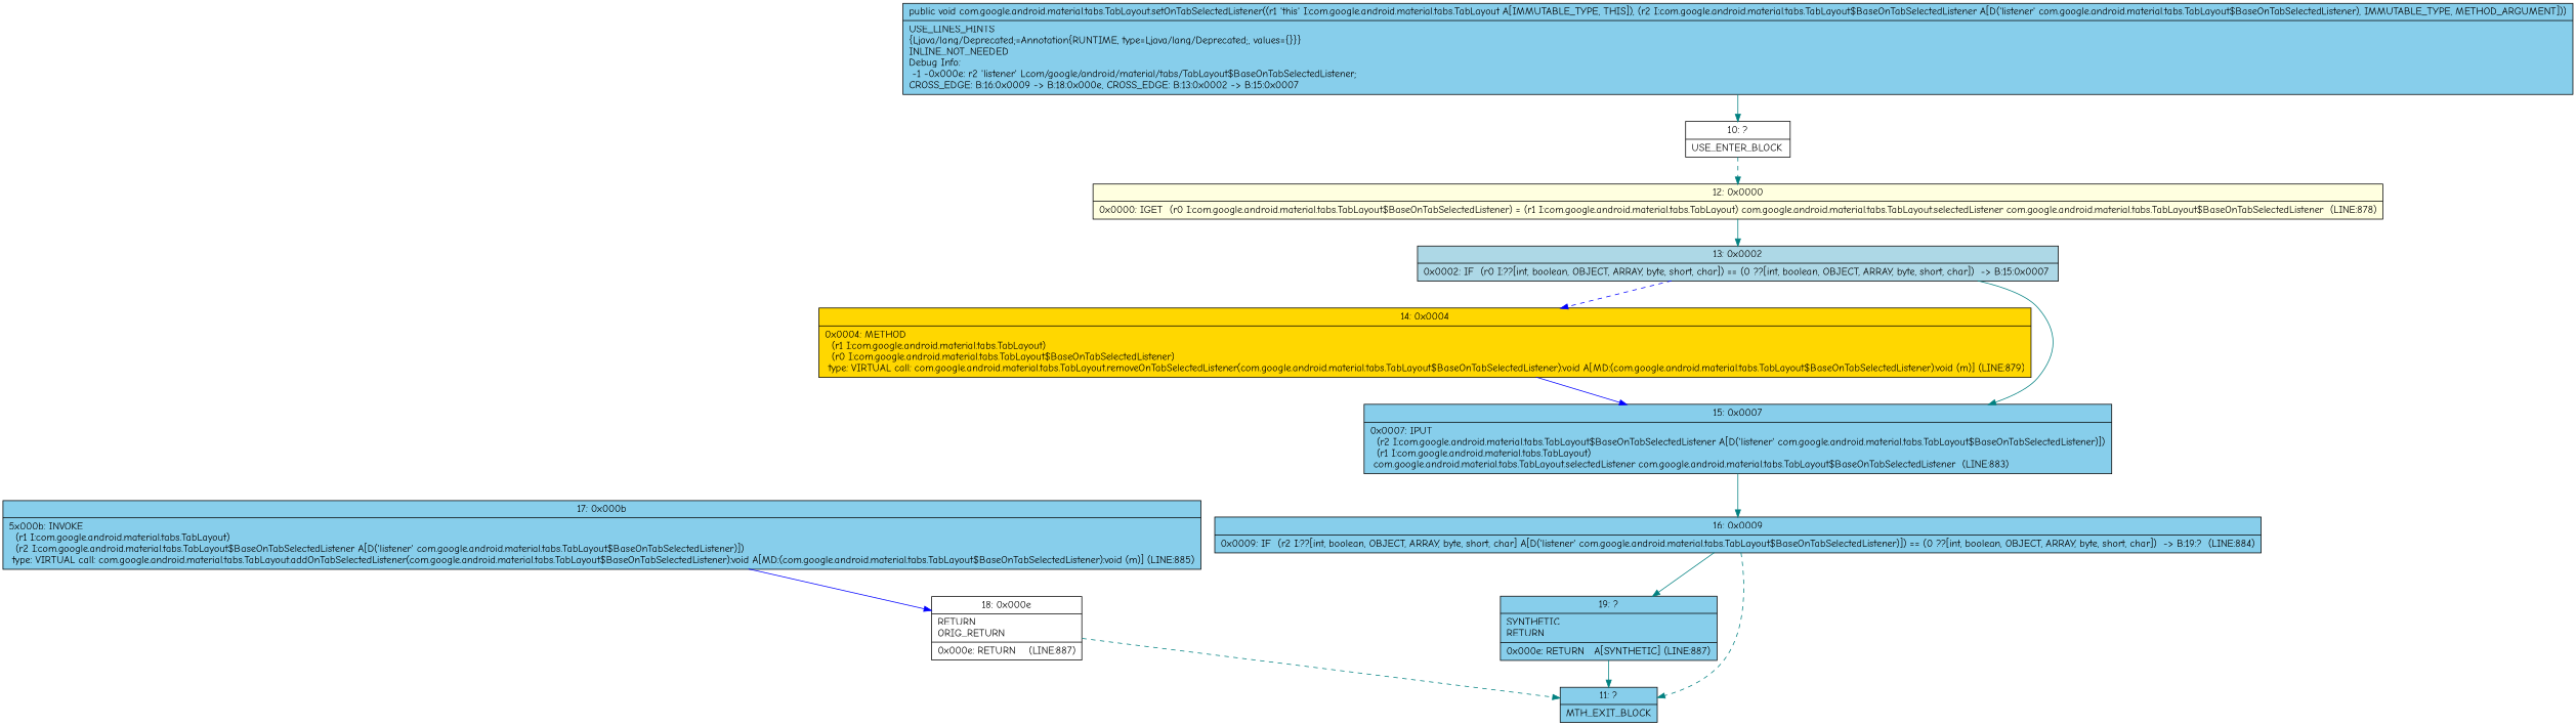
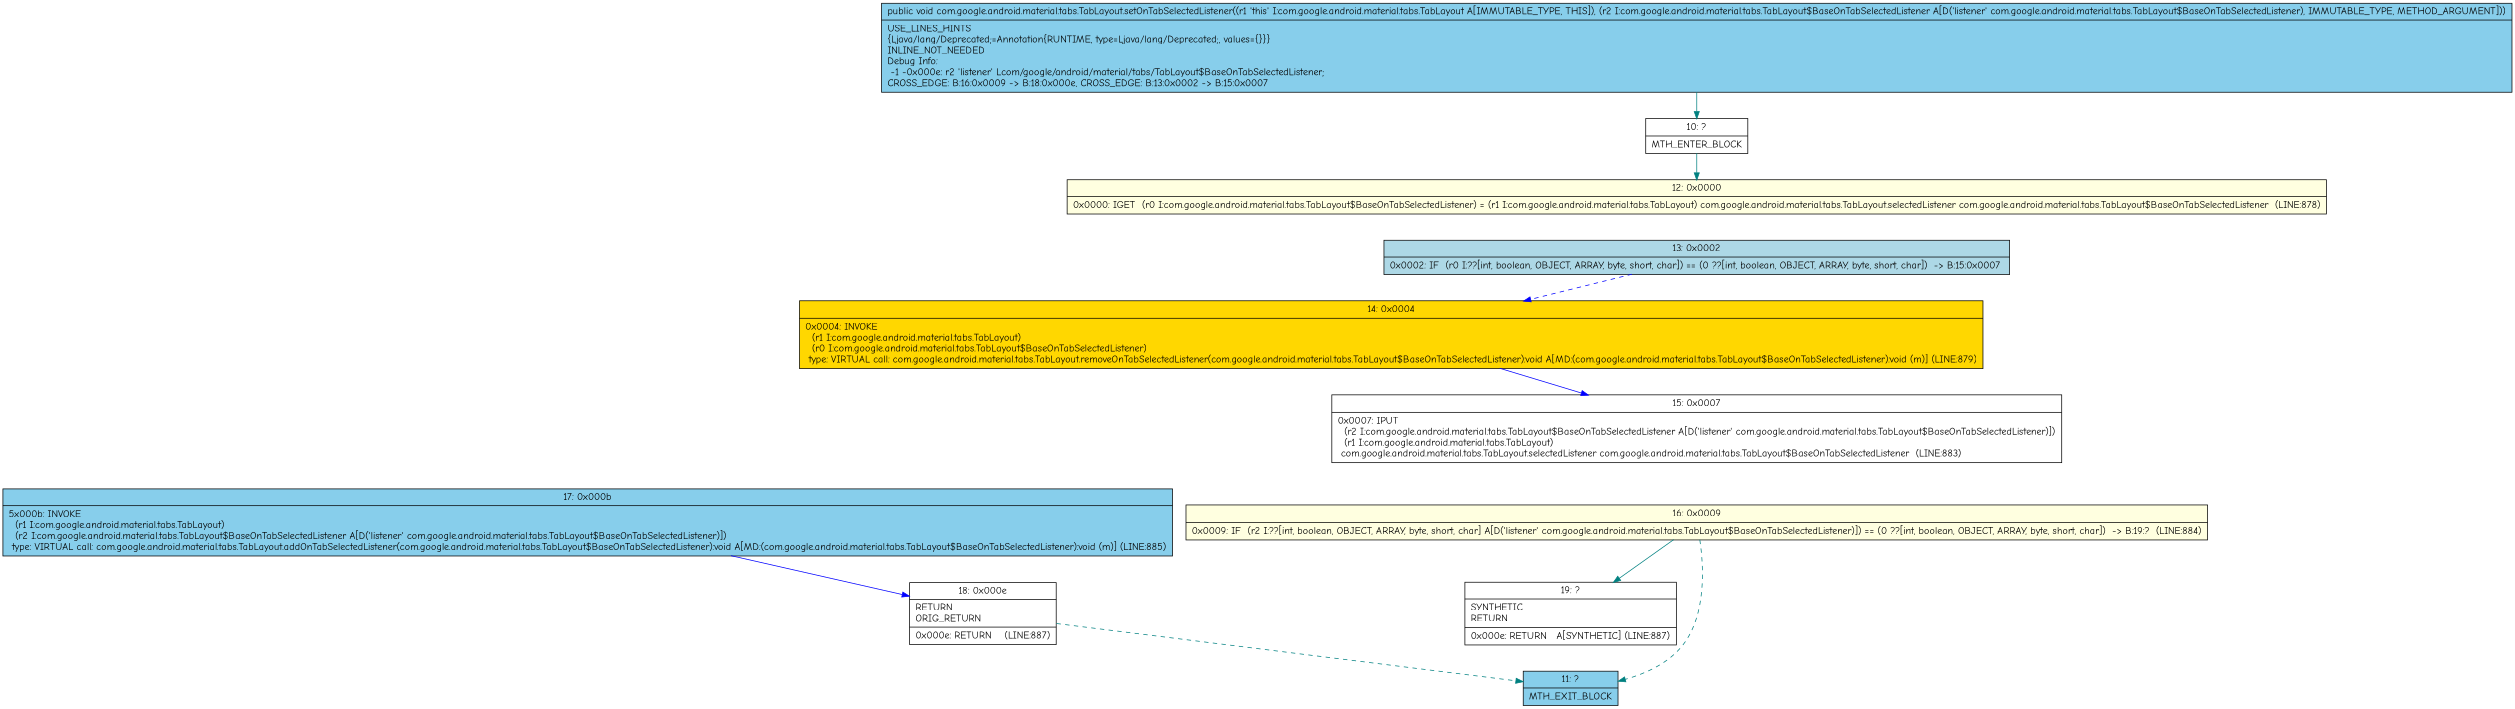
  digraph {
    fontname="Comic Neue"
    node [fillcolor=white fontname="Comic Neue" shape=record style=filled]
    edge [color=teal fontname="Comic Neue"]
-   n1 [label="{10\:\ ?|USE_ENTER_BLOCK\l}"]
+   n1 [label="{10\:\ ?|MTH_ENTER_BLOCK\l}"]
    n2 [fillcolor=lightyellow label="{12\:\ 0x0000|0x0000: IGET  (r0 I:com.google.android.material.tabs.TabLayout$BaseOnTabSelectedListener) = (r1 I:com.google.android.material.tabs.TabLayout) com.google.android.material.tabs.TabLayout.selectedListener com.google.android.material.tabs.TabLayout$BaseOnTabSelectedListener  (LINE:878)\l}"]
    n3 [fillcolor=lightblue label="{13\:\ 0x0002|0x0002: IF  (r0 I:??[int, boolean, OBJECT, ARRAY, byte, short, char]) == (0 ??[int, boolean, OBJECT, ARRAY, byte, short, char])  \-\> B:15:0x0007 \l}"]
-   n4 [fillcolor=gold label="{14\:\ 0x0004|0x0004: METHOD  \l  (r1 I:com.google.android.material.tabs.TabLayout)\l  (r0 I:com.google.android.material.tabs.TabLayout$BaseOnTabSelectedListener)\l type: VIRTUAL call: com.google.android.material.tabs.TabLayout.removeOnTabSelectedListener(com.google.android.material.tabs.TabLayout$BaseOnTabSelectedListener):void A[MD:(com.google.android.material.tabs.TabLayout$BaseOnTabSelectedListener):void (m)] (LINE:879)\l}"]
-   n5 [fillcolor=skyblue label="{15\:\ 0x0007|0x0007: IPUT  \l  (r2 I:com.google.android.material.tabs.TabLayout$BaseOnTabSelectedListener A[D('listener' com.google.android.material.tabs.TabLayout$BaseOnTabSelectedListener)])\l  (r1 I:com.google.android.material.tabs.TabLayout)\l com.google.android.material.tabs.TabLayout.selectedListener com.google.android.material.tabs.TabLayout$BaseOnTabSelectedListener  (LINE:883)\l}"]
-   n6 [fillcolor=skyblue label="{16\:\ 0x0009|0x0009: IF  (r2 I:??[int, boolean, OBJECT, ARRAY, byte, short, char] A[D('listener' com.google.android.material.tabs.TabLayout$BaseOnTabSelectedListener)]) == (0 ??[int, boolean, OBJECT, ARRAY, byte, short, char])  \-\> B:19:?  (LINE:884)\l}"]
-   n7 [fillcolor=skyblue label="{19\:\ ?|SYNTHETIC\lRETURN\l|0x000e: RETURN   A[SYNTHETIC] (LINE:887)\l}"]
+   n4 [fillcolor=gold label="{14\:\ 0x0004|0x0004: INVOKE  \l  (r1 I:com.google.android.material.tabs.TabLayout)\l  (r0 I:com.google.android.material.tabs.TabLayout$BaseOnTabSelectedListener)\l type: VIRTUAL call: com.google.android.material.tabs.TabLayout.removeOnTabSelectedListener(com.google.android.material.tabs.TabLayout$BaseOnTabSelectedListener):void A[MD:(com.google.android.material.tabs.TabLayout$BaseOnTabSelectedListener):void (m)] (LINE:879)\l}"]
+   n5 [label="{15\:\ 0x0007|0x0007: IPUT  \l  (r2 I:com.google.android.material.tabs.TabLayout$BaseOnTabSelectedListener A[D('listener' com.google.android.material.tabs.TabLayout$BaseOnTabSelectedListener)])\l  (r1 I:com.google.android.material.tabs.TabLayout)\l com.google.android.material.tabs.TabLayout.selectedListener com.google.android.material.tabs.TabLayout$BaseOnTabSelectedListener  (LINE:883)\l}"]
+   n6 [fillcolor=lightyellow label="{16\:\ 0x0009|0x0009: IF  (r2 I:??[int, boolean, OBJECT, ARRAY, byte, short, char] A[D('listener' com.google.android.material.tabs.TabLayout$BaseOnTabSelectedListener)]) == (0 ??[int, boolean, OBJECT, ARRAY, byte, short, char])  \-\> B:19:?  (LINE:884)\l}"]
+   n7 [label="{19\:\ ?|SYNTHETIC\lRETURN\l|0x000e: RETURN   A[SYNTHETIC] (LINE:887)\l}"]
    n8 [fillcolor=skyblue label="{11\:\ ?|MTH_EXIT_BLOCK\l}"]
    n9 [fillcolor=skyblue label="{17\:\ 0x000b|5x000b: INVOKE  \l  (r1 I:com.google.android.material.tabs.TabLayout)\l  (r2 I:com.google.android.material.tabs.TabLayout$BaseOnTabSelectedListener A[D('listener' com.google.android.material.tabs.TabLayout$BaseOnTabSelectedListener)])\l type: VIRTUAL call: com.google.android.material.tabs.TabLayout.addOnTabSelectedListener(com.google.android.material.tabs.TabLayout$BaseOnTabSelectedListener):void A[MD:(com.google.android.material.tabs.TabLayout$BaseOnTabSelectedListener):void (m)] (LINE:885)\l}"]
    n10 [label="{18\:\ 0x000e|RETURN\lORIG_RETURN\l|0x000e: RETURN    (LINE:887)\l}"]
    n11 [fillcolor=skyblue label="{public void com.google.android.material.tabs.TabLayout.setOnTabSelectedListener((r1 'this' I:com.google.android.material.tabs.TabLayout A[IMMUTABLE_TYPE, THIS]), (r2 I:com.google.android.material.tabs.TabLayout$BaseOnTabSelectedListener A[D('listener' com.google.android.material.tabs.TabLayout$BaseOnTabSelectedListener), IMMUTABLE_TYPE, METHOD_ARGUMENT]))  | USE_LINES_HINTS\l\{Ljava\/lang\/Deprecated;=Annotation\{RUNTIME, type=Ljava\/lang\/Deprecated;, values=\{\}\}\}\lINLINE_NOT_NEEDED\lDebug Info:\l  \-1 \-0x000e: r2 'listener' Lcom\/google\/android\/material\/tabs\/TabLayout$BaseOnTabSelectedListener;\lCROSS_EDGE: B:16:0x0009 \-\> B:18:0x000e, CROSS_EDGE: B:13:0x0002 \-\> B:15:0x0007\l}"]
-   n1 -> n2 [style=dashed]
-   n2 -> n3
+   n1 -> n2
    n3 -> n4 [color=blue style=dashed]
-   n3 -> n5
    n4 -> n5 [color=blue]
-   n5 -> n6
    n6 -> n7
    n6 -> n8 [style=dashed]
-   n7 -> n8
    n9 -> n10 [color=blue]
    n10 -> n8 [style=dashed]
    n11 -> n1
  }
